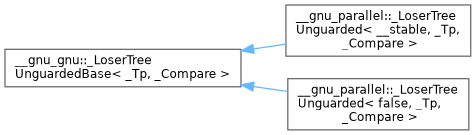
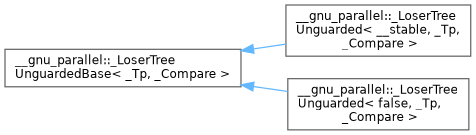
  digraph {
    rankdir=LR
    node [color=grey40 fillcolor=white fontname=Helvetica fontsize=10 shape=box style=filled]
    edge [color=steelblue1 dir=back fontname=Helvetica fontsize=10 labelfontname=Helvetica labelfontsize=10 style=solid]
-   n1 [height=0.2 label="__gnu_gnu::_LoserTree\lUnguardedBase\< _Tp, _Compare \>" width=0.4]
+   n1 [height=0.2 label="__gnu_parallel::_LoserTree\lUnguardedBase\< _Tp, _Compare \>" width=0.4]
    n2 [height=0.2 label="__gnu_parallel::_LoserTree\lUnguarded\< __stable, _Tp,\l _Compare \>" width=0.4]
    n3 [height=0.2 label="__gnu_parallel::_LoserTree\lUnguarded\< false, _Tp,\l _Compare \>" width=0.4]
    n1 -> n2
    n1 -> n3
  }
